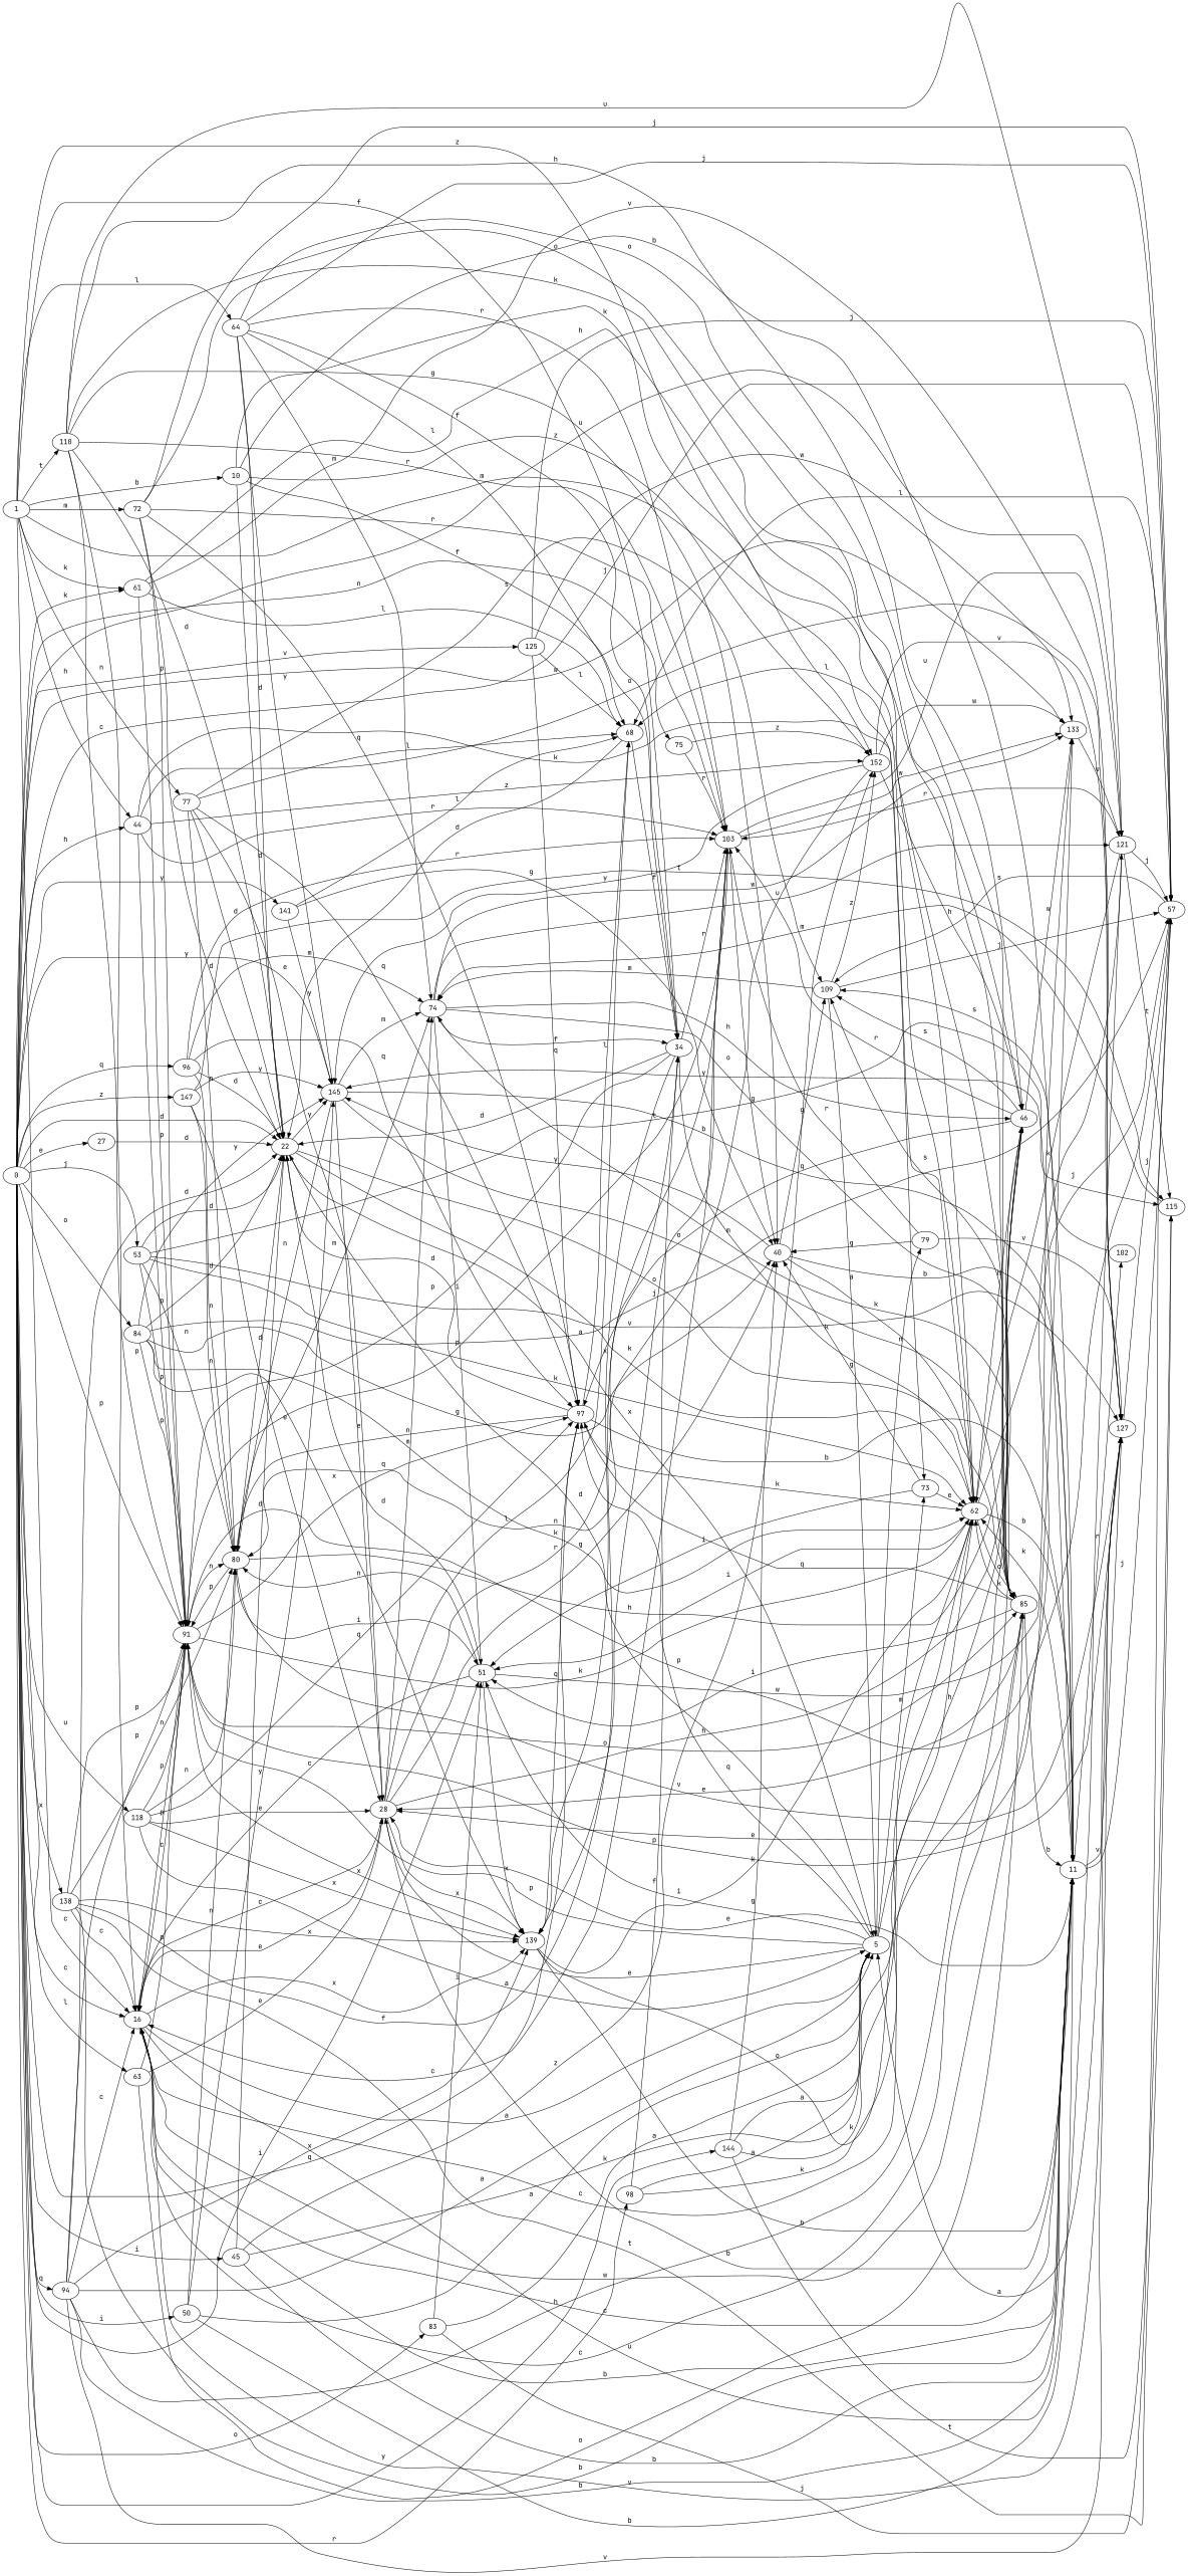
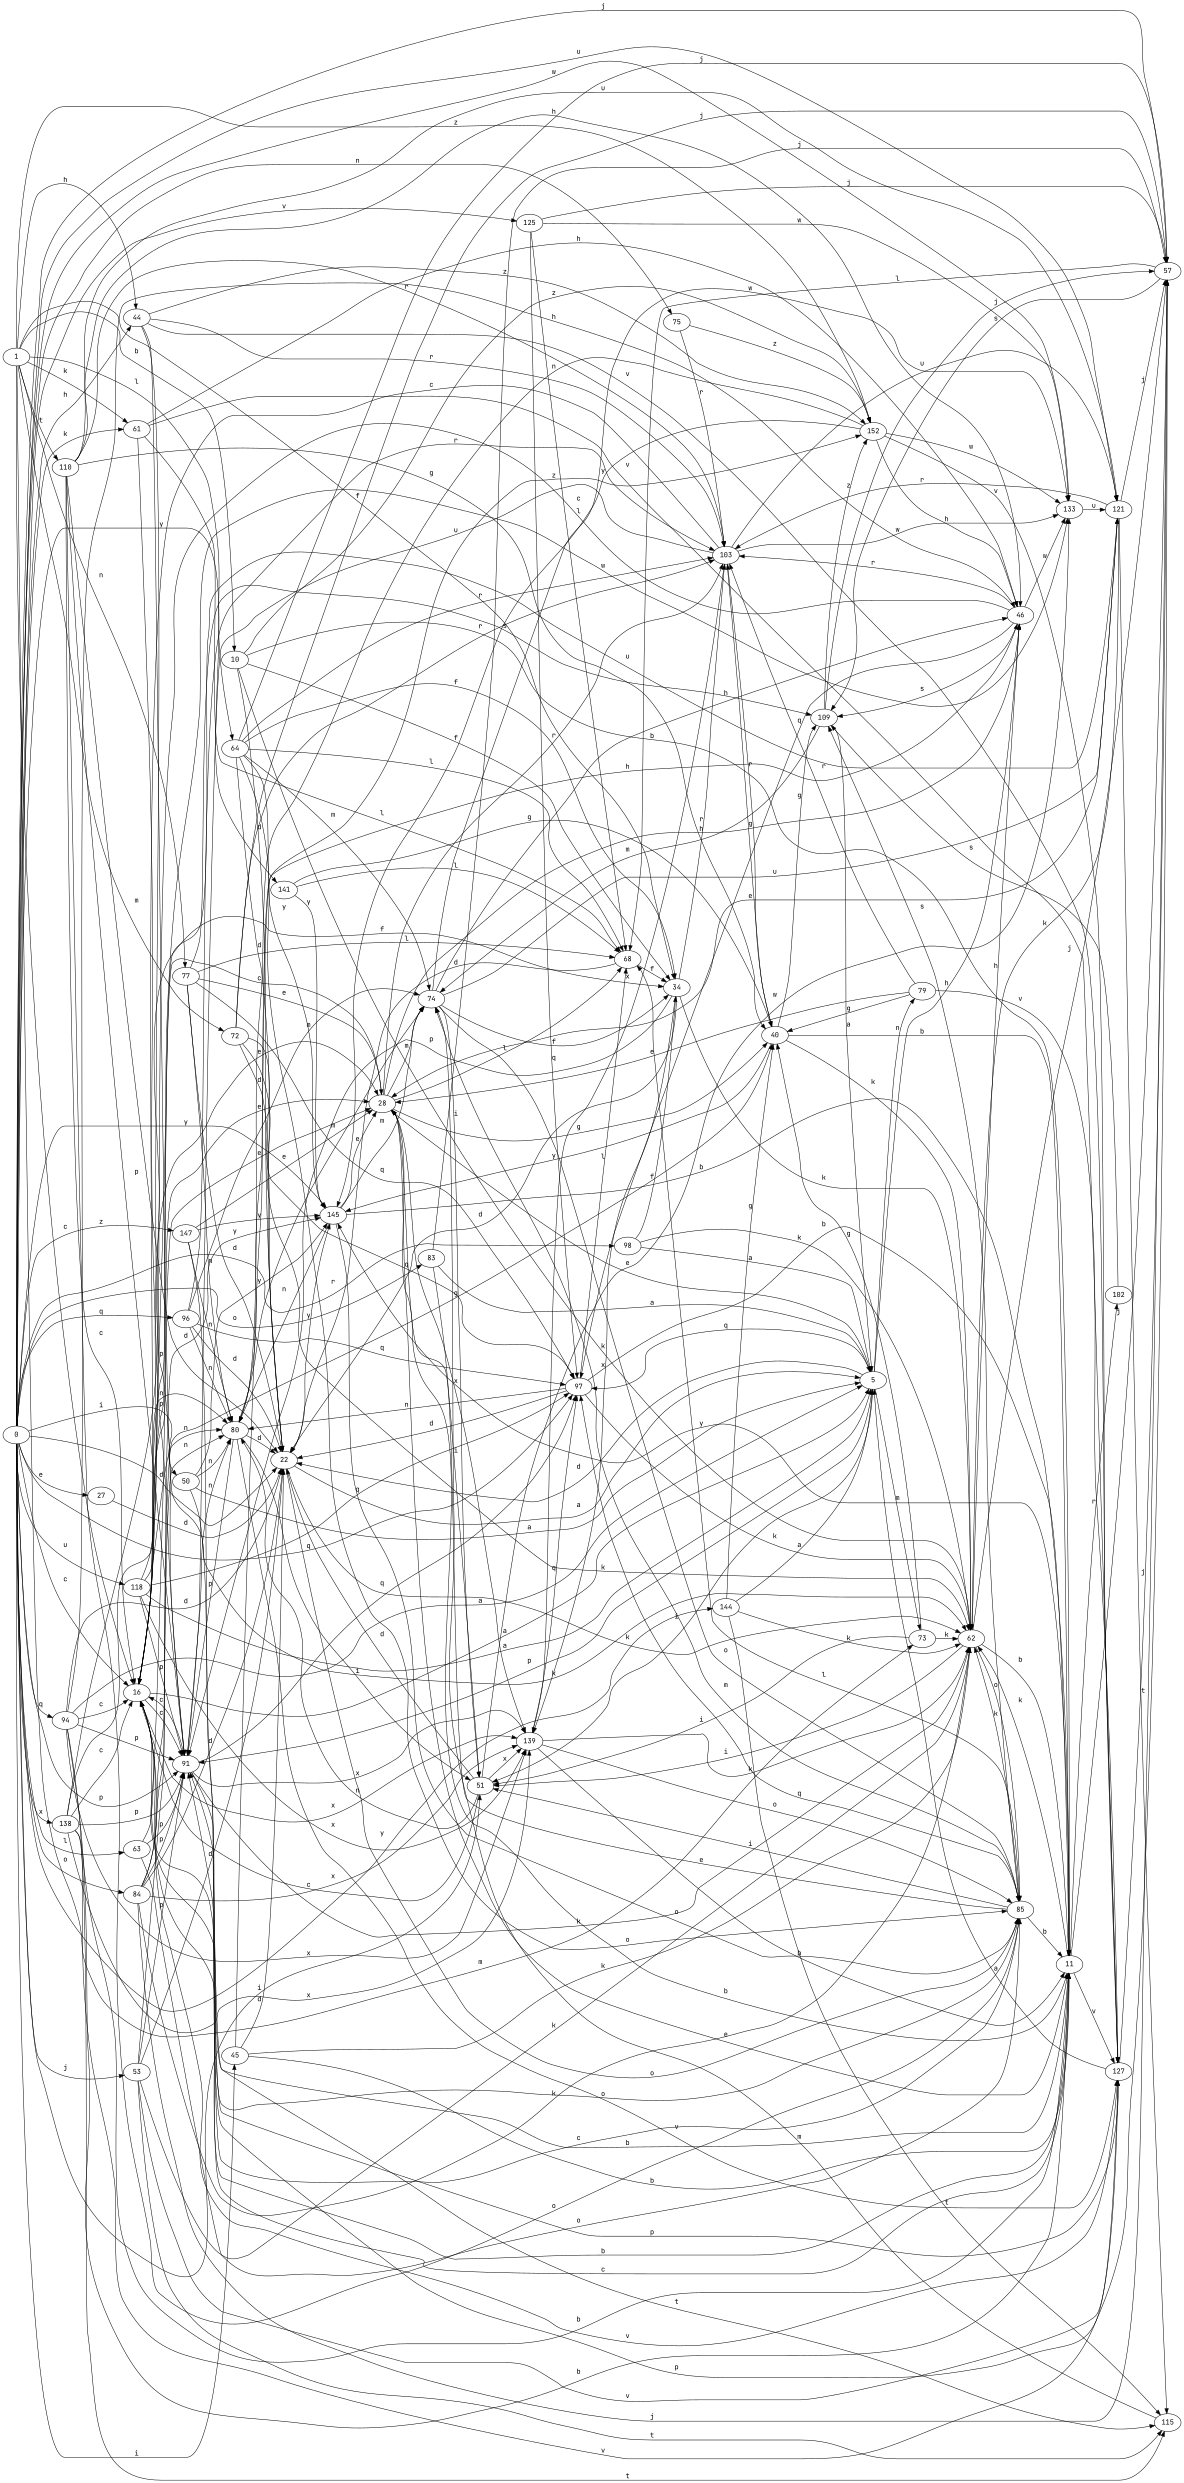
  strict digraph {
    fontname="JetBrains Mono"
    rankdir=LR
    node [fontname="JetBrains Mono"]
    edge [fontname="JetBrains Mono"]
    0
    16
    22
    27
    44
    n6 [label=45]
    50
    51
    53
    57
    61
    63
    75
    83
    84
    91
    94
    96
    97
    98
    118
    121
    125
    133
    138
    141
    144
    145
    147
    5
    28
    11
    127
    139
    62
    85
    152
    103
    80
    115
    68
    109
    46
    40
    74
    34
    1
    10
    64
    72
    73
    77
    110
    79
    102
    0 -> 16 [label=c]
    0 -> 22 [label=d]
    0 -> 27 [label=e]
    0 -> 44 [label=h]
    0 -> n6 [label=i]
    0 -> 50 [label=i]
    0 -> 51 [label=i]
    0 -> 53 [label=j]
    0 -> 57 [label=j]
    0 -> 61 [label=k]
    0 -> 63 [label=l]
    0 -> 75 [label=n]
    0 -> 83 [label=o]
    0 -> 84 [label=o]
    0 -> 91 [label=p]
    0 -> 94 [label=q]
    0 -> 96 [label=q]
    0 -> 97 [label=q]
    0 -> 98 [label=r]
    0 -> 118 [label=u]
    0 -> 121 [label=u]
    0 -> 125 [label=v]
    0 -> 133 [label=w]
    0 -> 138 [label=x]
    0 -> 141 [label=y]
    0 -> 144 [label=y]
    0 -> 145 [label=y]
    0 -> 147 [label=z]
-   16 -> 91 [label=p]
+   16 -> 91 [label=c]
    16 -> 121 [label=u]
    16 -> 133 [label=w]
    16 -> 5 [label=a]
    16 -> 28 [label=e]
    16 -> 11 [label=b]
    16 -> 127 [label=v]
    16 -> 139 [label=x]
    22 -> 145 [label=y]
    22 -> 5 [label=a]
    22 -> 62 [label=k]
    22 -> 85 [label=o]
    27 -> 22 [label=d]
    44 -> 91 [label=p]
-   44 -> 127 [label=o]
+   44 -> 127 [label=v]
    44 -> 62 [label=k]
    44 -> 152 [label=z]
    44 -> 103 [label=r]
    n6 -> 22 [label=d]
    n6 -> 11 [label=b]
    n6 -> 62 [label=k]
    n6 -> 152 [label=z]
    50 -> 145 [label=y]
    50 -> 5 [label=a]
    50 -> 11 [label=b]
    50 -> 80 [label=n]
    51 -> 16 [label=c]
    51 -> 22 [label=d]
    51 -> 133 [label=w]
    51 -> 139 [label=x]
    51 -> 80 [label=n]
    53 -> 22 [label=d]
    53 -> 91 [label=p]
    53 -> 127 [label=v]
    53 -> 62 [label=k]
    53 -> 80 [label=n]
    53 -> 115 [label=t]
    57 -> 91 [label=p]
    57 -> 68 [label=l]
    57 -> 109 [label=s]
    61 -> 91 [label=p]
    61 -> 127 [label=v]
    61 -> 68 [label=l]
    61 -> 46 [label=h]
    63 -> 91 [label=p]
    63 -> 28 [label=e]
    63 -> 85 [label=o]
    75 -> 152 [label=z]
    75 -> 103 [label=r]
    83 -> 51 [label=i]
    83 -> 57 [label=j]
    83 -> 5 [label=a]
    84 -> 22 [label=d]
    84 -> 57 [label=j]
    84 -> 91 [label=p]
    84 -> 145 [label=y]
    84 -> 139 [label=x]
    84 -> 62 [label=k]
    84 -> 40 [label=g]
    91 -> 16 [label=c]
    91 -> 97 [label=q]
    91 -> 139 [label=x]
    91 -> 62 [label=k]
    91 -> 85 [label=o]
    91 -> 80 [label=n]
    94 -> 16 [label=c]
    94 -> 22 [label=d]
    94 -> 91 [label=p]
    94 -> 5 [label=a]
    94 -> 11 [label=b]
    94 -> 127 [label=v]
    94 -> 139 [label=x]
    94 -> 46 [label=h]
    96 -> 22 [label=d]
    96 -> 97 [label=q]
    96 -> 103 [label=r]
    96 -> 80 [label=n]
    96 -> 74 [label=m]
    97 -> 22 [label=d]
    97 -> 11 [label=b]
    97 -> 62 [label=k]
    97 -> 80 [label=n]
    97 -> 68 [label=l]
    98 -> 5 [label=a]
    98 -> 62 [label=k]
    98 -> 34 [label=f]
    118 -> 91 [label=p]
    118 -> 97 [label=q]
    118 -> 5 [label=a]
    118 -> 28 [label=e]
    118 -> 139 [label=x]
    118 -> 80 [label=n]
    121 -> 57 [label=j]
    121 -> 28 [label=e]
    121 -> 62 [label=k]
    121 -> 103 [label=r]
    121 -> 115 [label=t]
    125 -> 57 [label=j]
    125 -> 97 [label=q]
    125 -> 133 [label=w]
    125 -> 68 [label=l]
    133 -> 121 [label=u]
    138 -> 16 [label=c]
    138 -> 91 [label=p]
    138 -> 11 [label=b]
    138 -> 139 [label=x]
    138 -> 80 [label=n]
    138 -> 115 [label=t]
    138 -> 34 [label=f]
    141 -> 145 [label=y]
    141 -> 68 [label=l]
    141 -> 40 [label=g]
    144 -> 5 [label=a]
    144 -> 62 [label=k]
    144 -> 115 [label=t]
    144 -> 40 [label=g]
    145 -> 28 [label=e]
    145 -> 11 [label=b]
    145 -> 85 [label=o]
    145 -> 80 [label=n]
    145 -> 74 [label=m]
    147 -> 145 [label=y]
    147 -> 28 [label=e]
    147 -> 80 [label=n]
    147 -> 115 [label=t]
    5 -> 22 [label=d]
    5 -> 51 [label=i]
    5 -> 91 [label=p]
    5 -> 97 [label=q]
    5 -> 28 [label=e]
    5 -> 46 [label=h]
    5 -> 73 [label=m]
    5 -> 79 [label=n]
    28 -> 16 [label=c]
    28 -> 11 [label=b]
    28 -> 139 [label=x]
    28 -> 103 [label=r]
    28 -> 68 [label=l]
    28 -> 46 [label=h]
    28 -> 40 [label=g]
    28 -> 74 [label=m]
    11 -> 16 [label=c]
    11 -> 57 [label=j]
    11 -> 145 [label=y]
    11 -> 28 [label=e]
    11 -> 127 [label=v]
    11 -> 62 [label=k]
    11 -> 102 [label=r]
    127 -> 57 [label=j]
    127 -> 91 [label=p]
    127 -> 5 [label=a]
    139 -> 97 [label=q]
    139 -> 11 [label=b]
    139 -> 62 [label=k]
    139 -> 85 [label=o]
    62 -> 51 [label=i]
    62 -> 57 [label=j]
    62 -> 11 [label=b]
    62 -> 85 [label=o]
    62 -> 46 [label=h]
    85 -> 16 [label=c]
    85 -> 51 [label=i]
    85 -> 97 [label=q]
    85 -> 28 [label=e]
    85 -> 11 [label=b]
    85 -> 62 [label=k]
    85 -> 68 [label=l]
    85 -> 109 [label=s]
    85 -> 74 [label=m]
    152 -> 133 [label=w]
    152 -> 145 [label=y]
    152 -> 127 [label=v]
    152 -> 80 [label=n]
    152 -> 46 [label=h]
    103 -> 16 [label=c]
-   103 -> 91 [label=p]
+   103 -> 91 [label=u]
    103 -> 121 [label=u]
    103 -> 133 [label=w]
    103 -> 139 [label=x]
    103 -> 40 [label=g]
    80 -> 22 [label=d]
    80 -> 51 [label=i]
    80 -> 91 [label=p]
    80 -> 127 [label=v]
    80 -> 46 [label=h]
    80 -> 74 [label=m]
    115 -> 74 [label=m]
    68 -> 22 [label=d]
    68 -> 34 [label=f]
    109 -> 57 [label=j]
    109 -> 5 [label=a]
    109 -> 152 [label=z]
    109 -> 74 [label=m]
    46 -> 16 [label=c]
    46 -> 97 [label=q]
    46 -> 133 [label=w]
    46 -> 103 [label=r]
    46 -> 109 [label=s]
    40 -> 145 [label=y]
    40 -> 11 [label=b]
    40 -> 62 [label=k]
+   40 -> 103 [label=r]
    40 -> 109 [label=g]
    74 -> 51 [label=i]
    74 -> 121 [label=u]
    74 -> 133 [label=w]
    74 -> 85 [label=o]
    74 -> 46 [label=h]
    74 -> 34 [label=f]
    34 -> 22 [label=d]
    34 -> 91 [label=p]
    34 -> 139 [label=x]
    34 -> 62 [label=k]
    34 -> 103 [label=r]
    1 -> 16 [label=c]
    1 -> 44 [label=h]
    1 -> 61 [label=k]
    1 -> 152 [label=z]
    1 -> 34 [label=f]
    1 -> 10 [label=b]
    1 -> 64 [label=l]
    1 -> 72 [label=m]
    1 -> 73 [label=m]
    1 -> 77 [label=n]
    1 -> 110 [label=t]
    10 -> 22 [label=d]
    10 -> 11 [label=b]
    10 -> 62 [label=k]
    10 -> 152 [label=z]
    10 -> 34 [label=f]
    64 -> 22 [label=d]
    64 -> 57 [label=j]
    64 -> 145 [label=y]
    64 -> 85 [label=o]
    64 -> 103 [label=r]
    64 -> 68 [label=l]
    64 -> 74 [label=m]
    64 -> 34 [label=f]
    72 -> 22 [label=d]
    72 -> 57 [label=j]
-   72 -> 91 [label=p]
    72 -> 97 [label=q]
    72 -> 62 [label=k]
    72 -> 103 [label=r]
    73 -> 51 [label=i]
-   73 -> 62 [label=e]
+   73 -> 62 [label=k]
    73 -> 40 [label=g]
    77 -> 22 [label=d]
    77 -> 97 [label=q]
    77 -> 28 [label=e]
    77 -> 80 [label=n]
    77 -> 68 [label=l]
    77 -> 109 [label=s]
    110 -> 16 [label=c]
    110 -> 22 [label=d]
    110 -> 91 [label=p]
    110 -> 121 [label=u]
    110 -> 85 [label=o]
    110 -> 103 [label=r]
    110 -> 46 [label=h]
    110 -> 40 [label=g]
+   79 -> 28 [label=e]
    79 -> 127 [label=v]
    79 -> 103 [label=r]
    79 -> 40 [label=g]
    102 -> 109 [label=s]
  }
